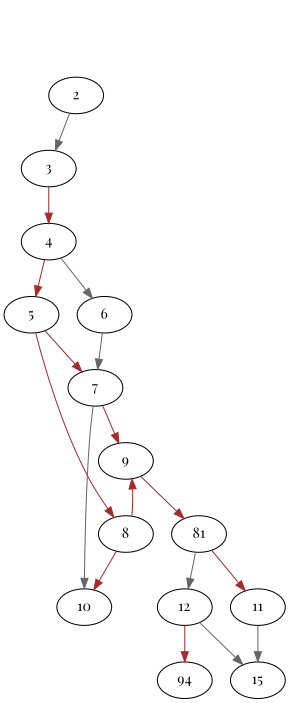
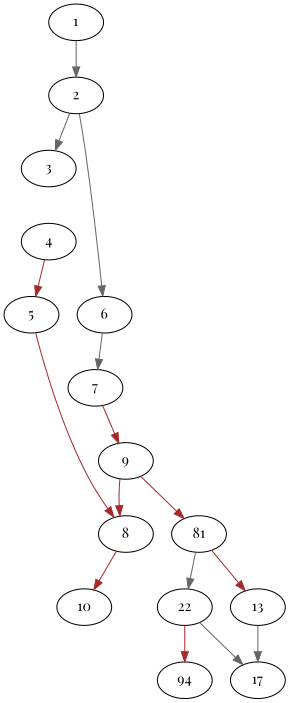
  digraph {
    fontname="Playfair Display"
    node [alpha=0.12 fontname="Playfair Display"]
    edge [color=brown fontname="Playfair Display"]
+   1 [alpha=0.16 expect_size=38340608]
    2 [alpha=0.16 expect_size=35024896]
    3 [alpha=0.01 expect_size=49683456]
    4 [alpha=0.13 expect_size=42665984]
    5 [alpha=0.05 expect_size=27614208]
    6 [alpha=0.05 expect_size=29099008]
    7 [expect_size=41316352]
    8 [alpha=0.00 expect_size=6481920]
    9 [expect_size=7959552]
    10 [alpha=0.09 expect_size=41192448]
    n11 [alpha=0.18 expect_size=31724544 label=81]
-   12 [alpha=0.03 expect_size=23463936]
-   13 [alpha=0.11 expect_size=13200384 label=11]
+   12 [alpha=0.03 expect_size=23463936 label=22]
+   13 [alpha=0.11 expect_size=13200384]
    n14 [alpha=0.09 expect_size=15272960 label=94]
-   15 [expect_size=45881344]
+   15 [expect_size=45881344 label=17]
+   1 -> 2 [color=gray40]
    2 -> 3 [color=gray40]
-   3 -> 4
    4 -> 5
-   4 -> 6 [color=gray40]
-   5 -> 7
+   2 -> 6 [color=gray40]
    5 -> 8
    6 -> 7 [color=gray40]
    7 -> 9
-   7 -> 10 [color=gray40]
-   8 -> 9
+   9 -> 8
    8 -> 10
    9 -> n11
    n11 -> 12 [color=gray40]
    n11 -> 13
    12 -> n14
    12 -> 15 [color=gray40]
    13 -> 15 [color=gray40]
  }
